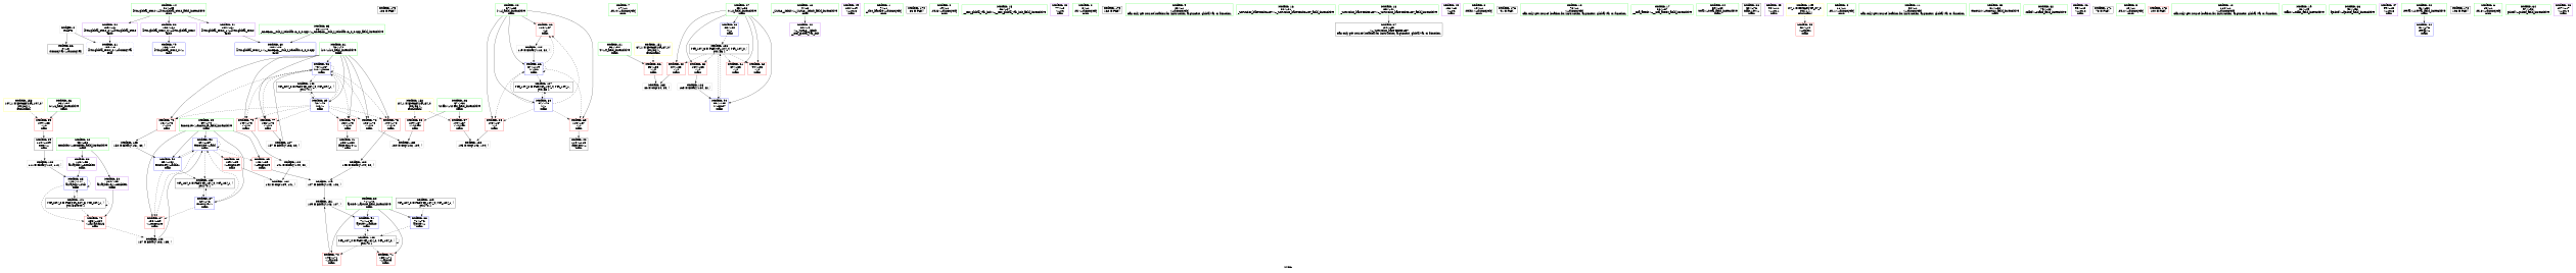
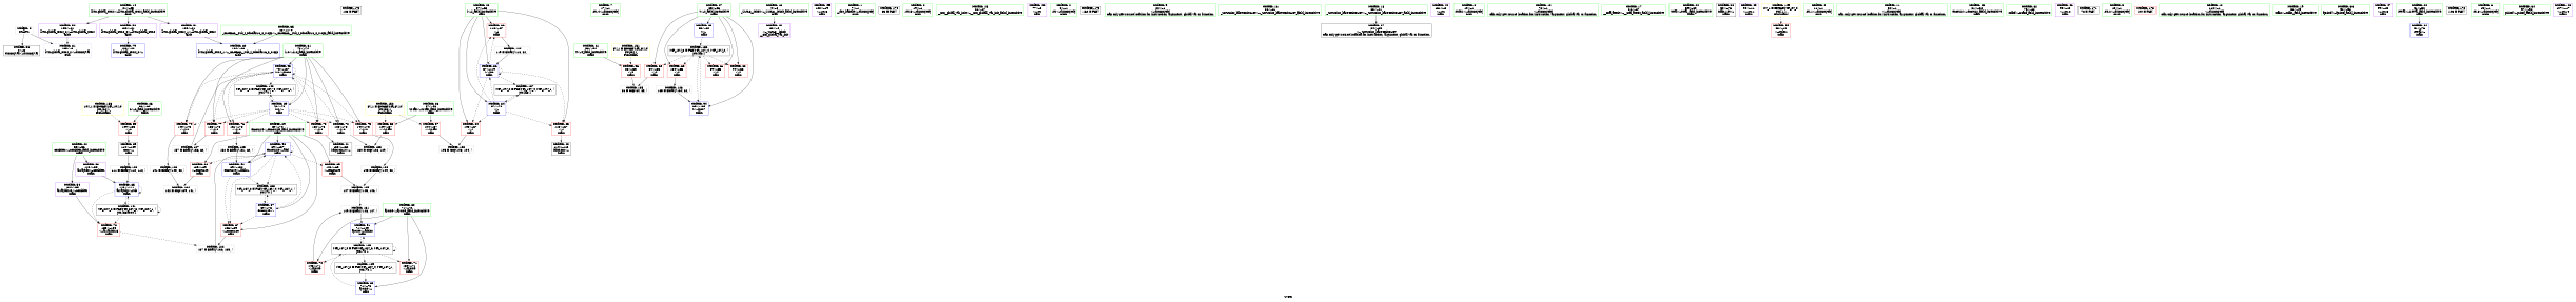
  digraph {
    label=SVFG
    node [color=green shape=record]
    edge [style=solid]
    n1 [color=grey label="{NodeID: 0\nNullPtr}"]
    n2 [color=black label="{NodeID: 36\n2\<--3\ndummyVal\<--dummyVal\n}"]
    n3 [color=blue label="{NodeID: 81\n185\<--3\nllvm.global_ctors_2\<--dummyVal\nFun }" style=dotted]
    n4 [color=black label="{NodeID: 173\n123 = PHI()\n}"]
    n5 [color=blue label="{NodeID: 90\n69\<--137\nencours9\<--add\nmain\n}"]
    n6 [color=red label="{NodeID: 67\n136\<--69\n\<--encours9\nmain\n}"]
    n7 [color=red label="{NodeID: 68\n139\<--69\n\<--encours9\nmain\n}"]
    n8 [color=red label="{NodeID: 69\n146\<--69\n\<--encours9\nmain\n}"]
    n9 [color=blue label="{NodeID: 92\n69\<--152\nencours9\<--add21\nmain\n}"]
    n10 [color=black label="{NodeID: 138\nMR_16V_2 = PHI(MR_16V_4, MR_16V_1, )\npts\{70 \}\n}"]
    n11 [color=grey label="{NodeID: 122\n137 = Binary(136, 135, )\n}"]
    n12 [color=grey label="{NodeID: 134\n142 = cmp(139, 141, )\n}"]
    n13 [color=grey label="{NodeID: 129\n147 = Binary(145, 146, )\n}"]
    n14 [color=blue label="{NodeID: 87\n69\<--76\nencours9\<--\nmain\n}"]
    n15 [color=grey label="{NodeID: 131\n149 = Binary(148, 147, )\n}"]
    n16 [label="{NodeID: 7\n17\<--1\n.str.4\<--dummyObj\nGlob }"]
    n17 [label="{NodeID: 14\n21\<--25\nllvm.global_ctors\<--llvm.global_ctors_field_insensitive\nGlob }"]
    n18 [color=purple label="{NodeID: 50\n183\<--21\nllvm.global_ctors_0\<--llvm.global_ctors\nGlob }"]
    n19 [color=purple label="{NodeID: 51\n184\<--21\nllvm.global_ctors_1\<--llvm.global_ctors\nGlob }"]
    n20 [color=purple label="{NodeID: 52\n185\<--21\nllvm.global_ctors_2\<--llvm.global_ctors\nGlob }"]
    n21 [color=blue label="{NodeID: 79\n183\<--22\nllvm.global_ctors_0\<--\nGlob }"]
    n22 [color=blue label="{NodeID: 80\n184\<--23\nllvm.global_ctors_1\<--_GLOBAL__sub_I_Nicolas16_0_0.cpp\nGlob }"]
    n23 [label="{NodeID: 21\n53\<--54\nT\<--T_field_insensitive\nmain\n}"]
    n24 [color=red label="{NodeID: 56\n85\<--53\n\<--T\nmain\n}"]
    n25 [color=grey label="{NodeID: 135\n86 = cmp(84, 85, )\n}"]
    n26 [label="{NodeID: 28\n67\<--68\ni\<--i_field_insensitive\nmain\n}"]
    n27 [color=red label="{NodeID: 64\n103\<--67\n\<--i\nmain\n}"]
    n28 [color=red label="{NodeID: 65\n113\<--67\n\<--i\nmain\n}"]
    n29 [color=red label="{NodeID: 66\n118\<--67\n\<--i\nmain\n}"]
    n30 [color=blue label="{NodeID: 84\n67\<--76\ni\<--\nmain\n}"]
    n31 [color=blue label="{NodeID: 86\n67\<--119\ni\<--inc\nmain\n}"]
    n32 [color=grey label="{NodeID: 132\n105 = cmp(103, 104, )\n}"]
    n33 [color=black label="{NodeID: 40\n114\<--113\nidxprom\<--\nmain\n}"]
    n34 [color=grey label="{NodeID: 124\n119 = Binary(118, 82, )\n}"]
    n35 [color=black label="{NodeID: 137\nMR_14V_2 = PHI(MR_14V_4, MR_14V_1, )\npts\{68 \}\n}"]
    n36 [label="{NodeID: 35\n23\<--179\n_GLOBAL__sub_I_Nicolas16_0_0.cpp\<--_GLOBAL__sub_I_Nicolas16_0_0.cpp_field_insensitive\n}"]
    n37 [color=grey label="{NodeID: 125\n152 = Binary(151, 82, )\n}"]
    n38 [color=purple label="{NodeID: 42\n32\<--4\n\<--_ZStL8__ioinit\n__cxx_global_var_init\n}"]
    n39 [color=purple label="{NodeID: 49\n122\<--19\n\<--.str.5\nmain\n}"]
    n40 [color=black label="{NodeID: 139\nMR_18V_2 = PHI(MR_18V_4, MR_18V_1, )\npts\{72 \}\n}"]
    n41 [color=blue label="{NodeID: 88\n71\<--76\najoute\<--\nmain\n}"]
    n42 [color=black label="{NodeID: 145\nMR_18V_4 = PHI(MR_18V_6, MR_18V_3, )\npts\{72 \}\n}"]
    n43 [color=red label="{NodeID: 70\n148\<--71\n\<--ajoute\nmain\n}"]
    n44 [color=blue label="{NodeID: 91\n71\<--149\najoute\<--add20\nmain\n}"]
    n45 [color=red label="{NodeID: 71\n160\<--71\n\<--ajoute\nmain\n}"]
    n46 [color=red label="{NodeID: 63\n164\<--65\n\<--t\nmain\n}"]
    n47 [color=grey label="{NodeID: 126\n165 = Binary(164, 82, )\n}"]
    n48 [color=blue label="{NodeID: 94\n65\<--165\nt\<--inc27\nmain\n}"]
    n49 [color=black label="{NodeID: 136\nMR_12V_3 = PHI(MR_12V_4, MR_12V_2, )\npts\{66 \}\n}"]
    n50 [color=yellow label="{NodeID: 153\n10V_1 = ENCHI(MR_10V_0)\npts\{64 \}\nFun[main]}" style=double]
    n51 [color=red label="{NodeID: 59\n109\<--63\n\<--c\nmain\n}"]
    n52 [color=black label="{NodeID: 39\n110\<--109\nconv\<--\nmain\n}"]
    n53 [color=grey label="{NodeID: 123\n111 = Binary(110, 112, )\n}"]
    n54 [color=red label="{NodeID: 77\n156\<--73\n\<--i10\nmain\n}"]
    n55 [color=grey label="{NodeID: 127\n157 = Binary(156, 82, )\n}"]
    n56 [color=blue label="{NodeID: 93\n73\<--157\ni10\<--inc23\nmain\n}"]
    n57 [color=black label="{NodeID: 140\nMR_20V_2 = PHI(MR_20V_4, MR_20V_1, )\npts\{74 \}\n}"]
    n58 [color=grey label="{NodeID: 72\n128\<--73\n\<--i10\nmain\n}"]
    n59 [color=red label="{NodeID: 73\n132\<--73\n\<--i10\nmain\n}"]
    n60 [color=red label="{NodeID: 74\n140\<--73\n\<--i10\nmain\n}"]
    n61 [color=red label="{NodeID: 75\n144\<--73\n\<--i10\nmain\n}"]
    n62 [color=red label="{NodeID: 76\n151\<--73\n\<--i10\nmain\n}"]
    n63 [label="{NodeID: 1\n7\<--1\n__dso_handle\<--dummyObj\nGlob }"]
    n64 [color=black label="{NodeID: 174\n33 = PHI()\n}"]
    n65 [label="{NodeID: 8\n19\<--1\n.str.5\<--dummyObj\nGlob }"]
    n66 [label="{NodeID: 15\n26\<--27\n__cxx_global_var_init\<--__cxx_global_var_init_field_insensitive\n}"]
    n67 [label="{NodeID: 22\n55\<--56\ncombien\<--combien_field_insensitive\nmain\n}"]
    n68 [color=purple label="{NodeID: 53\n115\<--55\narrayidx\<--combien\nmain\n}"]
    n69 [color=purple label="{NodeID: 54\n134\<--55\narrayidx15\<--combien\nmain\n}"]
    n70 [color=blue label="{NodeID: 85\n115\<--111\narrayidx\<--sub\nmain\n}"]
    n71 [color=red label="{NodeID: 78\n135\<--134\n\<--arrayidx15\nmain\n}"]
    n72 [color=black label="{NodeID: 141\nMR_22V_2 = PHI(MR_22V_3, MR_22V_1, )\npts\{560000 \}\n}"]
    n73 [label="{NodeID: 29\n69\<--70\nencours9\<--encours9_field_insensitive\nmain\n}"]
    n74 [color=red label="{NodeID: 60\n84\<--65\n\<--t\nmain\n}"]
    n75 [color=red label="{NodeID: 61\n89\<--65\n\<--t\nmain\n}"]
    n76 [color=red label="{NodeID: 62\n94\<--65\n\<--t\nmain\n}"]
    n77 [color=purple label="{NodeID: 43\n77\<--8\n\<--.str\nmain\n}"]
    n78 [color=grey label="{NodeID: 133\n130 = cmp(128, 129, )\n}"]
    n79 [color=blue label="{NodeID: 89\n73\<--76\ni10\<--\nmain\n}"]
    n80 [color=black label="{NodeID: 41\n133\<--132\nidxprom14\<--\nmain\n}"]
    n81 [color=grey label="{NodeID: 128\n141 = Binary(140, 82, )\n}"]
    n82 [color=grey label="{NodeID: 130\n145 = Binary(144, 82, )\n}"]
    n83 [color=red label="{NodeID: 57\n104\<--57\n\<--SMax\nmain\n}"]
    n84 [label="{NodeID: 2\n8\<--1\n.str\<--dummyObj\nGlob }"]
    n85 [color=black label="{NodeID: 175\n162 = PHI()\n}"]
    n86 [label="{NodeID: 9\n22\<--1\n\<--dummyObj\nCan only get source location for instruction, argument, global var or function.}"]
    n87 [label="{NodeID: 16\n30\<--31\n_ZNSt8ios_base4InitC1Ev\<--_ZNSt8ios_base4InitC1Ev_field_insensitive\n}"]
    n88 [label="{NodeID: 23\n57\<--58\nSMax\<--SMax_field_insensitive\nmain\n}"]
    n89 [color=red label="{NodeID: 58\n129\<--57\n\<--SMax\nmain\n}"]
    n90 [label="{NodeID: 30\n71\<--72\najoute\<--ajoute_field_insensitive\nmain\n}"]
    n91 [color=black label="{NodeID: 37\n34\<--35\n\<--_ZNSt8ios_base4InitD1Ev\nCan only get source location for instruction, argument, global var or function.}"]
    n92 [color=purple label="{NodeID: 44\n161\<--8\n\<--.str\nmain\n}"]
    n93 [label="{NodeID: 3\n10\<--1\nstderr\<--dummyObj\nGlob }"]
-   n94 [color=black label="{NodeID: 176\n91 = PHI()\n}"]
    n95 [label="{NodeID: 10\n76\<--1\n\<--dummyObj\nCan only get source location for instruction, argument, global var or function.}"]
    n96 [label="{NodeID: 17\n36\<--37\n__cxa_atexit\<--__cxa_atexit_field_insensitive\n}"]
    n97 [label="{NodeID: 24\n59\<--60\ntotal\<--total_field_insensitive\nmain\n}"]
    n98 [label="{NodeID: 31\n73\<--74\ni10\<--i10_field_insensitive\nmain\n}"]
    n99 [color=black label="{NodeID: 38\n50\<--76\nmain_ret\<--\nmain\n}"]
    n100 [color=purple label="{NodeID: 45\n90\<--11\n\<--.str.1\nmain\n}"]
    n101 [color=yellow label="{NodeID: 149\n2V_1 = ENCHI(MR_2V_0)\npts\{1 \}\nFun[main]}" style=double]
    n102 [color=red label="{NodeID: 55\n88\<--10\n\<--stderr\nmain\n}"]
    n103 [label="{NodeID: 4\n11\<--1\n.str.1\<--dummyObj\nGlob }"]
    n104 [label="{NodeID: 11\n82\<--1\n\<--dummyObj\nCan only get source location for instruction, argument, global var or function.}"]
    n105 [label="{NodeID: 18\n35\<--41\n_ZNSt8ios_base4InitD1Ev\<--_ZNSt8ios_base4InitD1Ev_field_insensitive\n}"]
    n106 [label="{NodeID: 25\n61\<--62\nencours\<--encours_field_insensitive\nmain\n}"]
    n107 [label="{NodeID: 32\n79\<--80\nscanf\<--scanf_field_insensitive\n}"]
    n108 [color=purple label="{NodeID: 46\n95\<--13\n\<--.str.2\nmain\n}"]
    n109 [color=black label="{NodeID: 171\n78 = PHI()\n}"]
    n110 [label="{NodeID: 5\n13\<--1\n.str.2\<--dummyObj\nGlob }"]
    n111 [color=red label="{NodeID: 178\n100 = PHI()\n}"]
    n112 [label="{NodeID: 12\n112\<--1\n\<--dummyObj\nCan only get source location for instruction, argument, global var or function.}"]
    n113 [label="{NodeID: 19\n48\<--49\nmain\<--main_field_insensitive\n}"]
    n114 [label="{NodeID: 26\n63\<--64\nc\<--c_field_insensitive\nmain\n}"]
    n115 [label="{NodeID: 33\n92\<--93\nfprintf\<--fprintf_field_insensitive\n}"]
    n116 [color=purple label="{NodeID: 47\n99\<--15\n\<--.str.3\nmain\n}"]
    n117 [color=yellow label="{NodeID: 151\n6V_1 = ENCHI(MR_6V_0)\npts\{54 \}\nFun[main]}" style=double]
    n118 [color=blue label="{NodeID: 82\n51\<--76\nretval\<--\nmain\n}"]
    n119 [color=black label="{NodeID: 172\n108 = PHI()\n}"]
    n120 [label="{NodeID: 6\n15\<--1\n.str.3\<--dummyObj\nGlob }"]
    n121 [label="{NodeID: 13\n4\<--6\n_ZStL8__ioinit\<--_ZStL8__ioinit_field_insensitive\nGlob }"]
    n122 [label="{NodeID: 20\n51\<--52\nretval\<--retval_field_insensitive\nmain\n}"]
    n123 [label="{NodeID: 27\n65\<--66\nt\<--t_field_insensitive\nmain\n}"]
    n124 [color=blue label="{NodeID: 83\n65\<--82\nt\<--\nmain\n}"]
    n125 [label="{NodeID: 34\n97\<--98\nprintf\<--printf_field_insensitive\n}"]
    n126 [color=purple label="{NodeID: 48\n107\<--17\n\<--.str.4\nmain\n}"]
    n127 [color=yellow label="{NodeID: 152\n8V_1 = ENCHI(MR_6V_0)\npts\{58 \}\nFun[main]}" style=double]
    n1 -> n2
    n1 -> n3
    n5 -> n5 [style=dashed]
    n5 -> n6 [style=dashed]
    n5 -> n7 [style=dashed]
    n5 -> n8 [style=dashed]
    n5 -> n9 [style=dashed]
    n5 -> n10 [style=dashed]
    n6 -> n11
    n7 -> n12
    n8 -> n13
    n9 -> n5 [style=dashed]
    n9 -> n6 [style=dashed]
    n9 -> n10 [style=dashed]
    n10 -> n14 [style=dashed]
    n11 -> n5
    n13 -> n15
    n14 -> n5 [style=dashed]
    n14 -> n6 [style=dashed]
    n14 -> n10 [style=dashed]
    n15 -> n44
    n17 -> n18
    n17 -> n19
    n17 -> n20
    n18 -> n21
    n19 -> n22
    n20 -> n3
    n23 -> n24
    n24 -> n25
    n26 -> n27
    n26 -> n28
    n26 -> n29
    n26 -> n30
    n26 -> n31
    n27 -> n32
    n28 -> n33
    n29 -> n34
    n30 -> n27 [style=dashed]
    n30 -> n28 [style=dashed]
    n30 -> n29 [style=dashed]
    n30 -> n31 [style=dashed]
    n30 -> n35 [style=dashed]
    n31 -> n27 [style=dashed]
    n31 -> n28 [style=dashed]
    n31 -> n29 [style=dashed]
    n31 -> n31 [style=dashed]
    n31 -> n35 [style=dashed]
    n34 -> n31
    n35 -> n30 [style=dashed]
    n36 -> n22
    n37 -> n9
    n40 -> n41 [style=dashed]
    n41 -> n42 [style=dashed]
+   n42 -> n40 [style=dashed]
    n42 -> n42 [style=dashed]
    n42 -> n43 [style=dashed]
    n42 -> n44 [style=dashed]
    n42 -> n45 [style=dashed]
    n43 -> n15
    n44 -> n42 [style=dashed]
    n46 -> n47
    n47 -> n48
    n48 -> n49 [style=dashed]
    n49 -> n46 [style=dashed]
    n49 -> n48 [style=dashed]
    n49 -> n74 [style=dashed]
    n49 -> n75 [style=dashed]
    n49 -> n76 [style=dashed]
    n50 -> n51 [style=dashed]
    n51 -> n52
    n52 -> n53
    n53 -> n70
    n54 -> n55
    n55 -> n56
    n56 -> n54 [style=dashed]
    n56 -> n56 [style=dashed]
    n56 -> n57 [style=dashed]
    n56 -> n58 [style=dashed]
    n56 -> n59 [style=dashed]
    n56 -> n60 [style=dashed]
    n56 -> n61 [style=dashed]
    n56 -> n62 [style=dashed]
    n57 -> n79 [style=dashed]
    n58 -> n78
    n59 -> n80
    n60 -> n81
    n61 -> n82
    n62 -> n37
    n67 -> n68
    n67 -> n69
    n68 -> n70
    n69 -> n71
    n70 -> n70 [style=dashed]
    n70 -> n71 [style=dashed]
    n70 -> n72 [style=dashed]
    n71 -> n11 [style=dashed]
    n72 -> n70 [style=dashed]
    n72 -> n71 [style=dashed]
    n72 -> n72 [style=dashed]
    n73 -> n5
    n73 -> n6
+   n73 -> n7
    n73 -> n8
    n73 -> n9
    n73 -> n14
    n74 -> n25
    n79 -> n54 [style=dashed]
    n79 -> n56 [style=dashed]
    n79 -> n57 [style=dashed]
    n79 -> n58 [style=dashed]
    n79 -> n59 [style=dashed]
    n79 -> n60 [style=dashed]
    n79 -> n61 [style=dashed]
    n79 -> n62 [style=dashed]
    n81 -> n12
    n82 -> n13
    n83 -> n32
    n88 -> n83
    n88 -> n89
    n89 -> n78
    n90 -> n41
    n90 -> n43
    n90 -> n44
    n90 -> n45
    n98 -> n54
    n98 -> n56
    n98 -> n58
    n98 -> n59
    n98 -> n60
    n98 -> n61
    n98 -> n62
    n98 -> n79
    n101 -> n102 [style=dashed]
    n105 -> n91
    n114 -> n51
    n117 -> n24 [style=dashed]
    n121 -> n38
    n122 -> n118
    n123 -> n46
    n123 -> n48
    n123 -> n74
    n123 -> n75
    n123 -> n76
    n123 -> n124
    n124 -> n49 [style=dashed]
    n127 -> n83 [style=dashed]
    n127 -> n89 [style=dashed]
  }
